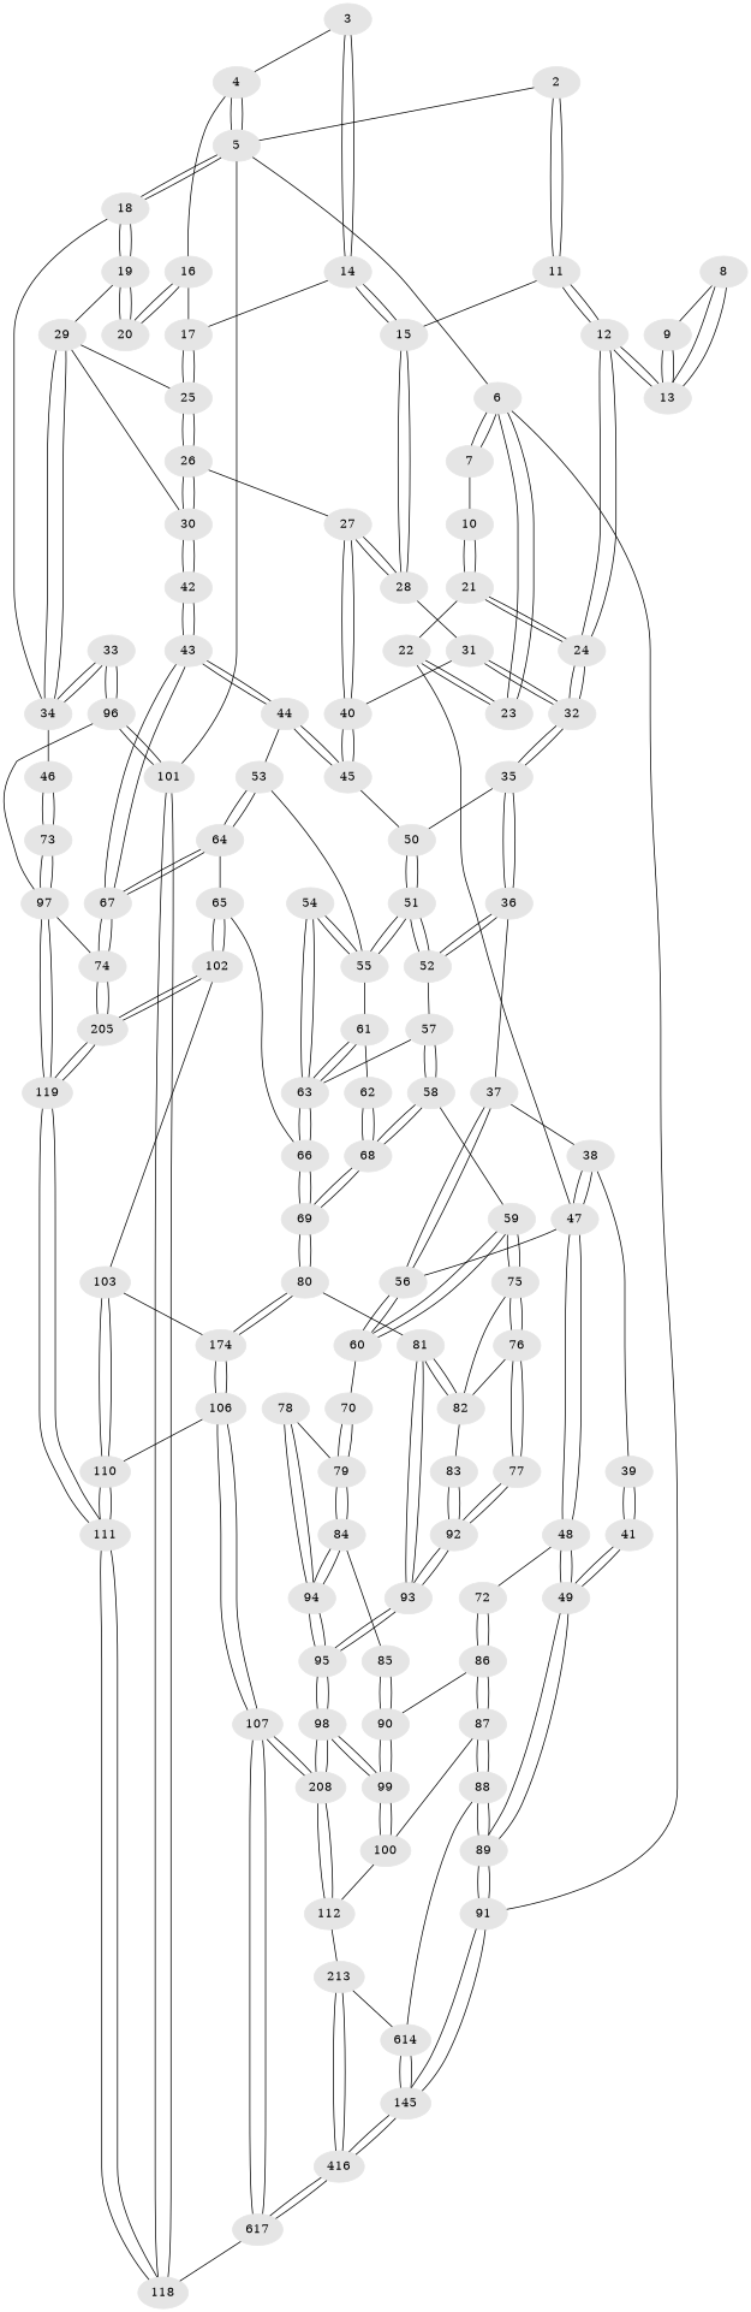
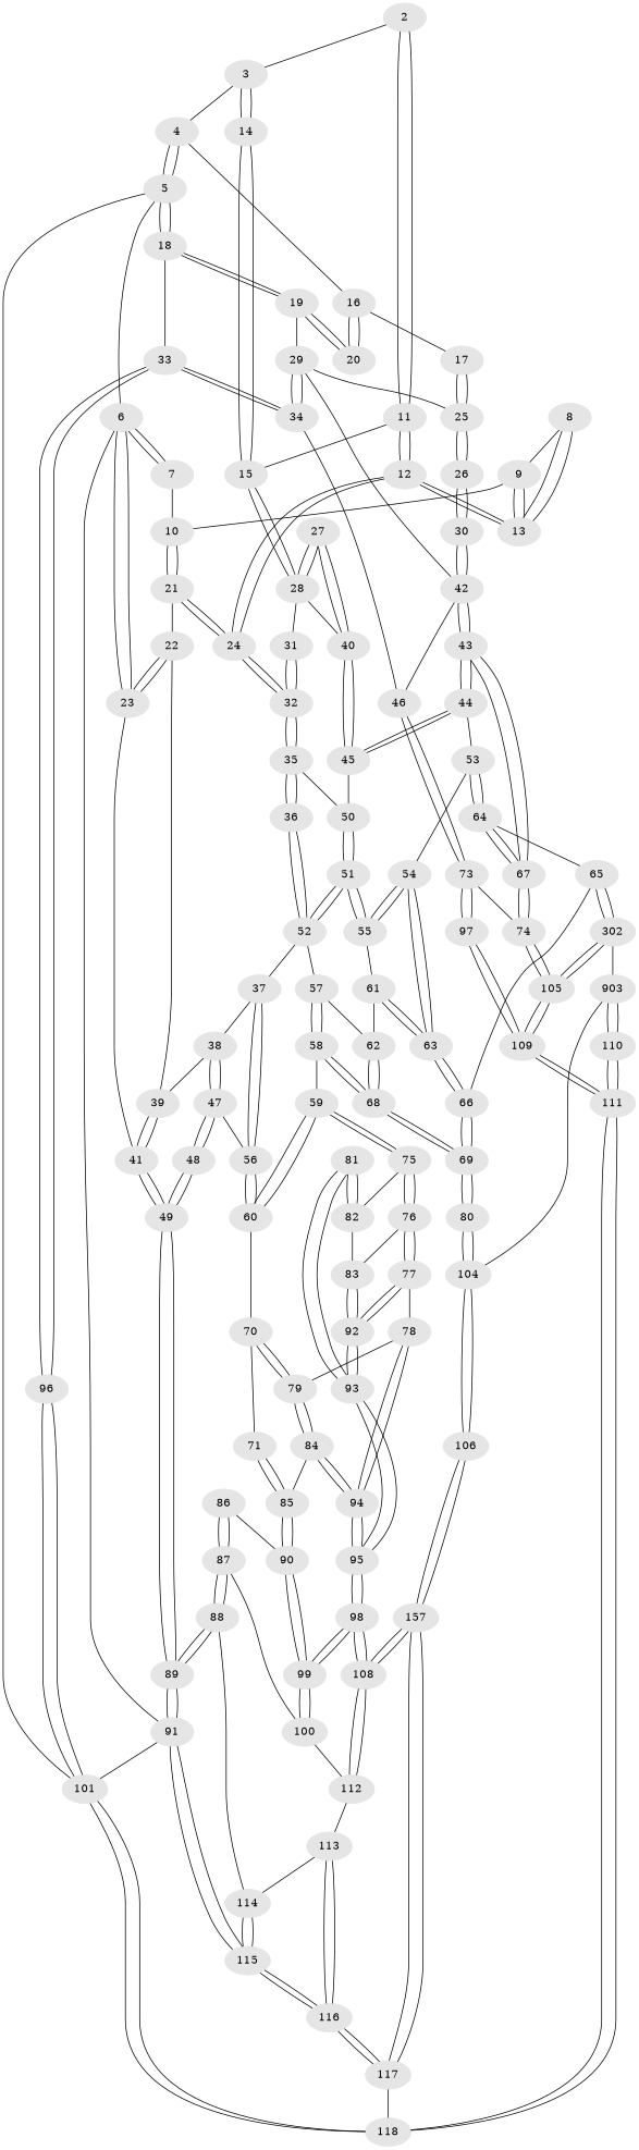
  graph {
    node [color=gray90 style=filled]
    2
    3
    11
    8
    9
    13
    4
    14
    12
    15
    5
    16
    17
    6
    18
    101
    20
    7
    23
    91
    19
    33
    118
    10
    41
-   115 [label=145]
+   115
    21
    24
    22
    28
    32
    25
    31
    26
    29
    34
    96
    30
    39
    49
    35
    27
    40
    42
    45
    46
    43
    36
    50
    97
    73
    37
    52
    51
    38
    56
    57
    47
    60
    48
    89
    44
    67
    53
    74
    54
    64
-   72
    86
    55
    61
    58
    62
    63
    65
    66
    70
    59
    68
    75
    69
    76
    82
+   71
    79
-   102
-   105 [label=205]
-   103
+   102 [label=302]
+   105
+   103 [label=903]
    80
    81
-   104 [label=174]
+   104
    85
    84
    90
    87
-   109 [label=119]
+   109
    77
    83
    78
    92
    94
    93
    95
    106
    99
    88
    100
-   114 [label=614]
+   114
    112
-   116 [label=416]
+   116
    98
-   108 [label=208]
+   108
    111
-   113 [label=213]
+   113
    110
-   107
-   117 [label=617]
-   2 -- 5
+   107 [label=157]
+   117
+   2 -- 3
    2 -- 11
    2 -- 11
    3 -- 4
    3 -- 14
    3 -- 14
    11 -- 12
    11 -- 12
    11 -- 15
    8 -- 9
    8 -- 13
    8 -- 13
    9 -- 13
    9 -- 13
+   9 -- 10
    4 -- 5
    4 -- 5
    4 -- 16
    14 -- 15
    14 -- 15
-   14 -- 17
    12 -- 13
    12 -- 13
    12 -- 24
    12 -- 24
    15 -- 28
    15 -- 28
    5 -- 6
    5 -- 18
    5 -- 18
    5 -- 101
    16 -- 17
    16 -- 20
    16 -- 20
    17 -- 25
    17 -- 25
    6 -- 7
    6 -- 7
    6 -- 23
    6 -- 23
    6 -- 91
    18 -- 19
    18 -- 19
-   18 -- 34
+   18 -- 33
    101 -- 118
    101 -- 118
    7 -- 10
+   23 -- 41
+   91 -- 101
    91 -- 115
    91 -- 115
    19 -- 20
    19 -- 20
    19 -- 29
    33 -- 34
    33 -- 34
    33 -- 96
    33 -- 96
    10 -- 21
    10 -- 21
    41 -- 49
    41 -- 49
    115 -- 116
    115 -- 116
    21 -- 24
    21 -- 24
    21 -- 22
    24 -- 32
    24 -- 32
    22 -- 23
    22 -- 23
-   22 -- 47
+   22 -- 39
    28 -- 31
    32 -- 35
    32 -- 35
    25 -- 26
    25 -- 26
    31 -- 32
    31 -- 32
-   31 -- 40
+   28 -- 40
    26 -- 30
    26 -- 30
-   26 -- 27
    29 -- 25
    29 -- 34
    29 -- 34
-   29 -- 30
+   29 -- 42
    34 -- 46
    96 -- 101
    96 -- 101
-   96 -- 97
    30 -- 42
    30 -- 42
    39 -- 41
    39 -- 41
    49 -- 89
    49 -- 89
    35 -- 36
    35 -- 36
    35 -- 50
    27 -- 28
    27 -- 28
    27 -- 40
    27 -- 40
    40 -- 45
    40 -- 45
+   42 -- 46
    42 -- 43
    42 -- 43
    45 -- 50
    46 -- 73
    46 -- 73
    43 -- 44
    43 -- 44
    43 -- 67
    43 -- 67
-   36 -- 37
+   52 -- 37
    36 -- 52
    36 -- 52
    50 -- 51
    50 -- 51
    97 -- 109
    97 -- 109
    73 -- 97
    73 -- 97
-   97 -- 74
+   73 -- 74
    37 -- 38
    37 -- 56
    37 -- 56
    52 -- 57
    51 -- 52
    51 -- 52
    51 -- 55
    51 -- 55
    38 -- 39
    38 -- 47
    38 -- 47
    56 -- 60
    56 -- 60
    57 -- 58
    57 -- 58
-   57 -- 63
+   57 -- 62
    47 -- 56
    47 -- 48
    47 -- 48
    60 -- 70
    48 -- 49
    48 -- 49
-   48 -- 72
    89 -- 91
    89 -- 91
    44 -- 45
    44 -- 45
    44 -- 53
    67 -- 74
    67 -- 74
-   53 -- 55
+   53 -- 54
    53 -- 64
    53 -- 64
    74 -- 105
    74 -- 105
    54 -- 55
    54 -- 55
    54 -- 63
    54 -- 63
    64 -- 67
    64 -- 67
    64 -- 65
-   72 -- 86
-   72 -- 86
    86 -- 90
    86 -- 87
    86 -- 87
    55 -- 61
    61 -- 62
    61 -- 63
    61 -- 63
    58 -- 59
    58 -- 68
    58 -- 68
    62 -- 68
    62 -- 68
    63 -- 66
    63 -- 66
    65 -- 66
    65 -- 102
    65 -- 102
    66 -- 69
    66 -- 69
+   70 -- 71
    70 -- 79
    70 -- 79
    59 -- 60
    59 -- 60
    59 -- 75
    59 -- 75
    68 -- 69
    68 -- 69
    75 -- 76
    75 -- 76
    75 -- 82
    69 -- 80
    69 -- 80
    76 -- 77
    76 -- 77
-   76 -- 82
+   76 -- 83
    82 -- 83
+   71 -- 85
+   71 -- 85
    79 -- 84
    79 -- 84
    102 -- 105
    102 -- 105
    102 -- 103
    105 -- 109
    105 -- 109
    103 -- 104
    103 -- 110
    103 -- 110
-   80 -- 81
    80 -- 104
    80 -- 104
    81 -- 82
    81 -- 82
    81 -- 93
    81 -- 93
    104 -- 106
    104 -- 106
    85 -- 90
    85 -- 90
    84 -- 85
    84 -- 94
    84 -- 94
    90 -- 99
    90 -- 99
    87 -- 88
    87 -- 88
    87 -- 100
    109 -- 111
    109 -- 111
+   77 -- 78
    77 -- 92
    77 -- 92
    83 -- 92
    83 -- 92
    78 -- 79
    78 -- 94
    78 -- 94
    92 -- 93
    92 -- 93
    94 -- 95
    94 -- 95
    93 -- 95
    93 -- 95
    95 -- 98
    95 -- 98
-   106 -- 110
    106 -- 107
    106 -- 107
    99 -- 100
    99 -- 100
    88 -- 89
    88 -- 89
    88 -- 114
    100 -- 112
    114 -- 115
    114 -- 115
    112 -- 113
    116 -- 117
    116 -- 117
    98 -- 99
    98 -- 99
    98 -- 108
    98 -- 108
    108 -- 112
    108 -- 112
    111 -- 118
    111 -- 118
    113 -- 114
    113 -- 116
    113 -- 116
    110 -- 111
    110 -- 111
    107 -- 108
    107 -- 108
    107 -- 117
    107 -- 117
    117 -- 118
  }
